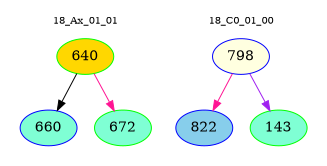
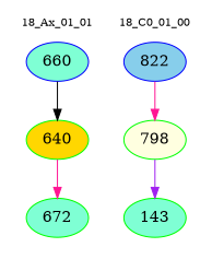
  digraph {
    node [color=blue fillcolor=aquamarine style=filled]
    edge [color=deeppink]
    n1 [label=660]
    n2 [color=green fillcolor=gold label=640]
    n3 [color=green label=672]
    n4 [fillcolor=skyblue label=822]
-   n5 [fillcolor=lightyellow label=798]
+   n5 [color=green fillcolor=lightyellow label=798]
    n6 [color=green label=143]
    subgraph cluster_1 {
      color=white
      fontsize=10
      label="18_Ax_01_01"
      n1
      n2
      n3
    }
    subgraph cluster_2 {
      color=white
      fontsize=10
      label="18_C0_01_00"
      n4
      n5
      n6
    }
-   n2 -> n1 [color=black]
+   n1 -> n2 [color=black]
    n2 -> n3
-   n5 -> n4
+   n4 -> n5
    n5 -> n6 [color=purple]
  }
